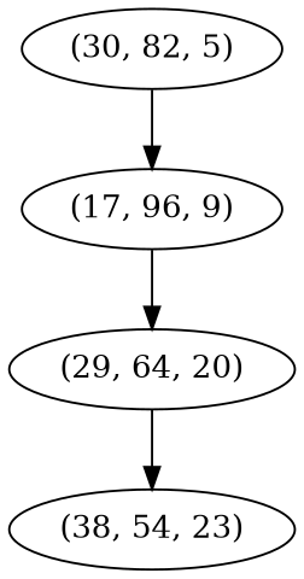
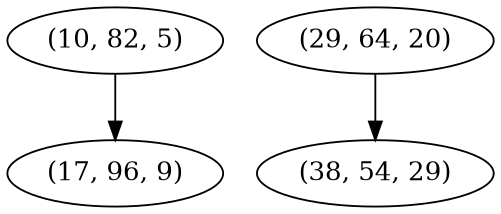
  digraph {
    n1 [label="(17, 96, 9)"]
-   "(10, 82, 5)" [label="(30, 82, 5)"]
+   "(10, 82, 5)"
    "(29, 64, 20)"
-   "(38, 54, 29)" [label="(38, 54, 23)"]
-   n1 -> "(29, 64, 20)"
+   "(38, 54, 29)"
    "(10, 82, 5)" -> n1
    "(29, 64, 20)" -> "(38, 54, 29)"
  }
